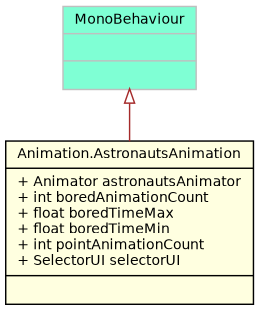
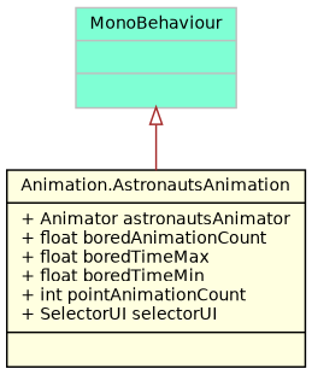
  digraph {
    node [fontname=Helvetica fontsize=10 shape=record style=filled]
-   n1 [color=black fillcolor=lightyellow fontcolor=black height=0.2 label="{Animation.AstronautsAnimation\n|+ Animator astronautsAnimator\l+ int boredAnimationCount\l+ float boredTimeMax\l+ float boredTimeMin\l+ int pointAnimationCount\l+ SelectorUI selectorUI\l|}" width=0.4]
+   n1 [color=black fillcolor=lightyellow fontcolor=black height=0.2 label="{Animation.AstronautsAnimation\n|+ Animator astronautsAnimator\l+ float boredAnimationCount\l+ float boredTimeMax\l+ float boredTimeMin\l+ int pointAnimationCount\l+ SelectorUI selectorUI\l|}" width=0.4]
    n2 [color=grey75 fillcolor=aquamarine height=0.2 label="{MonoBehaviour\n||}" width=0.4]
    n2 -> n1 [arrowtail=onormal color=brown dir=back fontname=Helvetica fontsize=10 labelfontname=Helvetica labelfontsize=10 style=solid]
  }
